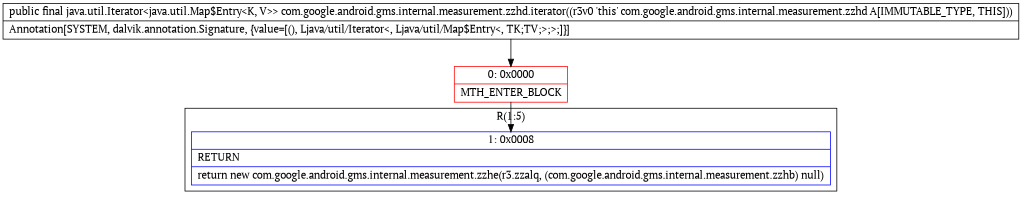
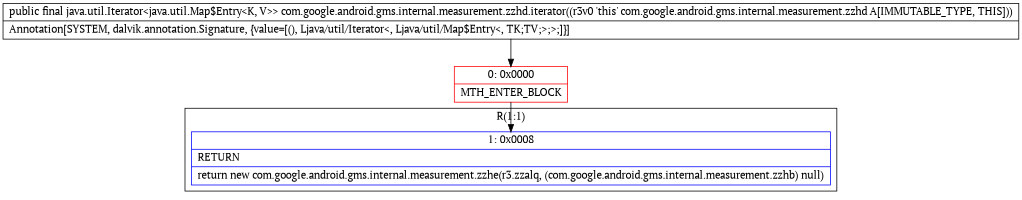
  digraph {
    fontname="PT Serif"
    node [shape=record fontname="PT Serif"]
    edge [fontname="PT Serif"]
    n1 [color=blue label="{1\:\ 0x0008|RETURN\l|return new com.google.android.gms.internal.measurement.zzhe(r3.zzalq, (com.google.android.gms.internal.measurement.zzhb) null)\l}"]
    n2 [color=red label="{0\:\ 0x0000|MTH_ENTER_BLOCK\l}"]
    n3 [label="{public final java.util.Iterator\<java.util.Map$Entry\<K, V\>\> com.google.android.gms.internal.measurement.zzhd.iterator((r3v0 'this' com.google.android.gms.internal.measurement.zzhd A[IMMUTABLE_TYPE, THIS]))  | Annotation[SYSTEM, dalvik.annotation.Signature, \{value=[(), Ljava\/util\/Iterator\<, Ljava\/util\/Map$Entry\<, TK;TV;\>;\>;]\}]\l}"]
    subgraph cluster_1 {
-     label="R(1:5)"
+     label="R(1:1)"
      n1
    }
    n2 -> n1
    n3 -> n2
  }
